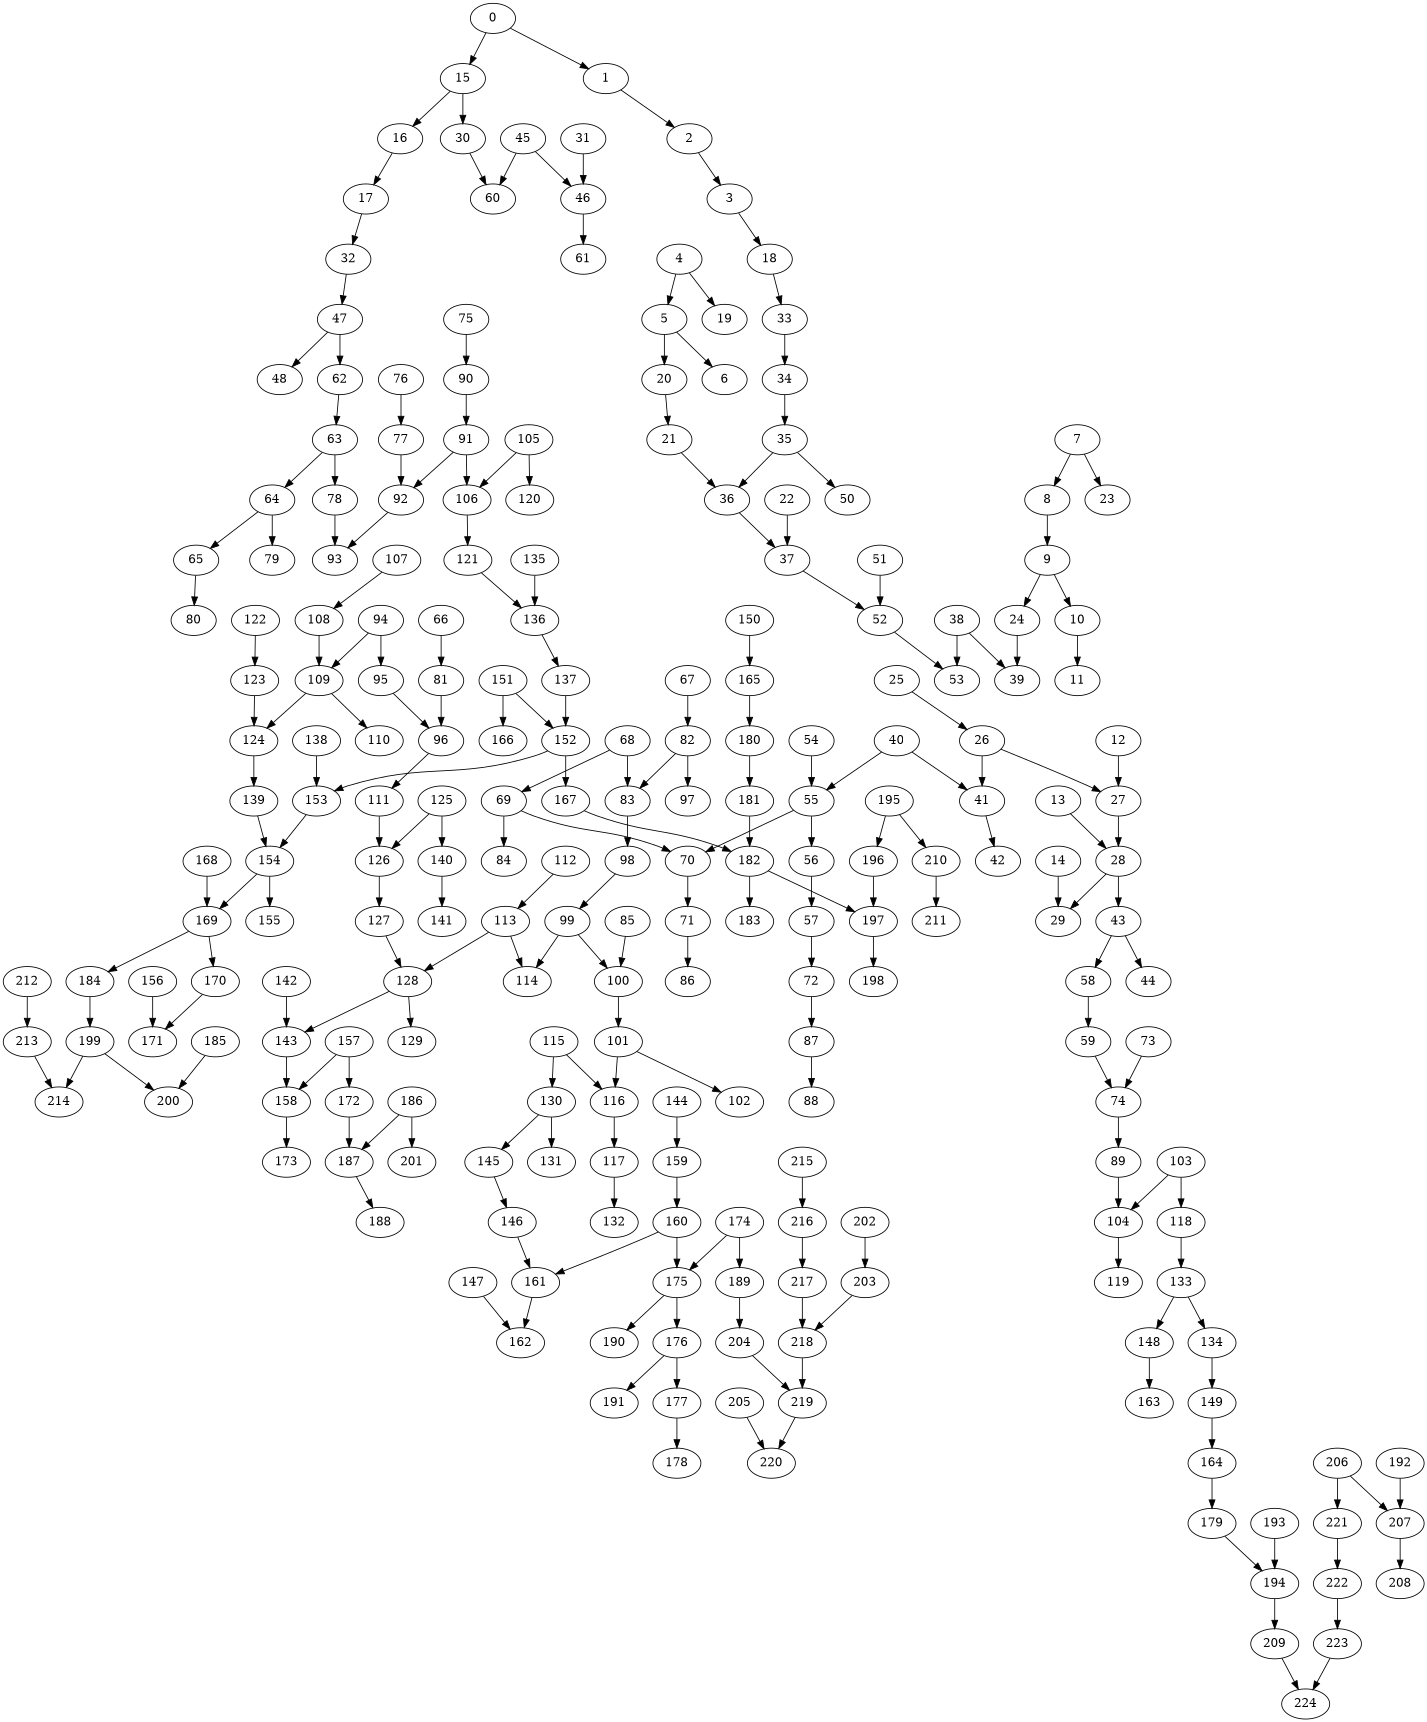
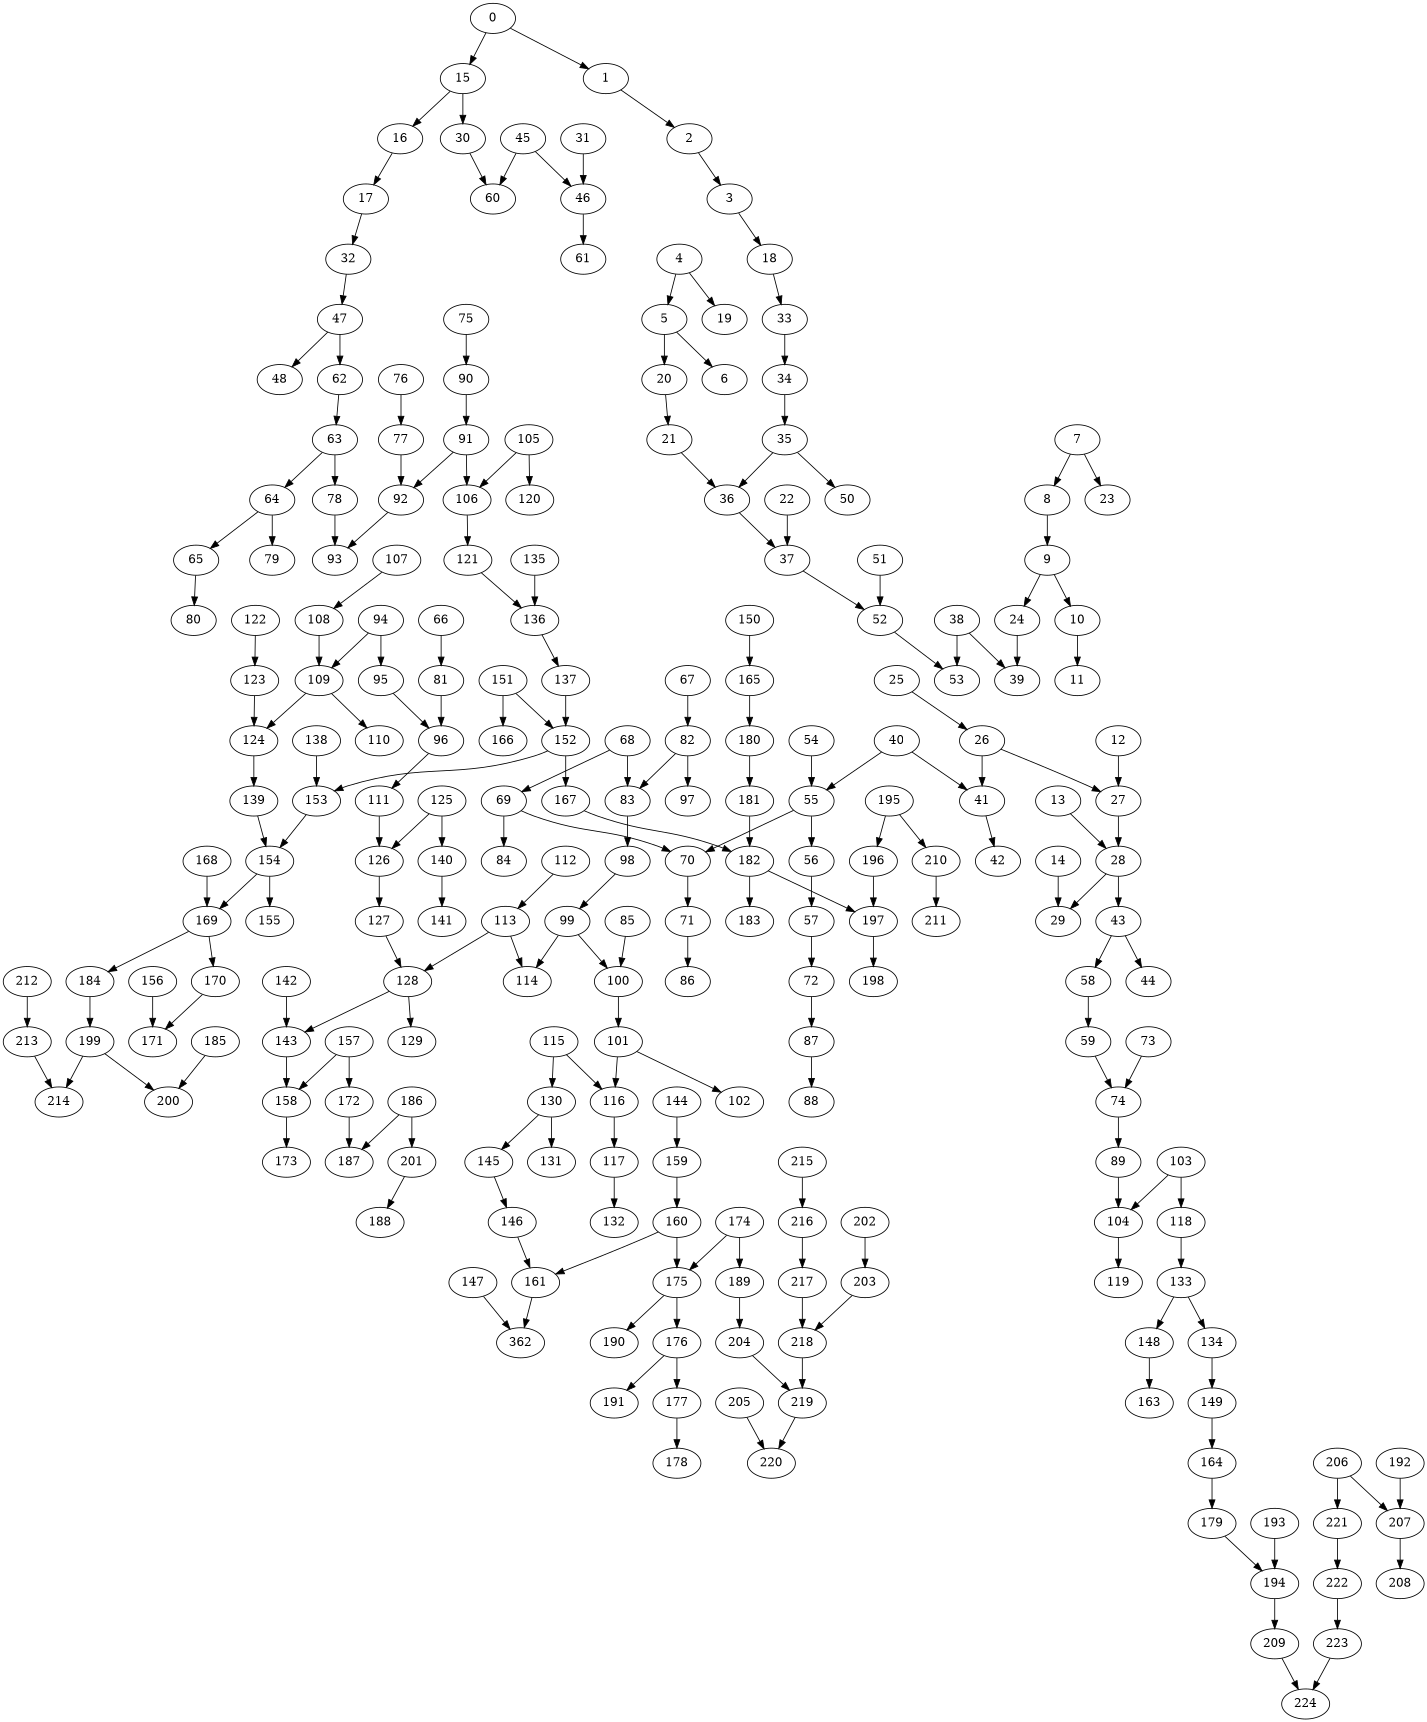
  digraph {
    n1 [label=16]
    n2 [label=17]
    n3 [label=32]
    n4 [label=47]
    n5 [label=20]
    n6 [label=21]
    n7 [label=36]
    n8 [label=37]
    n9 [label=35]
    n10 [label=50]
    n11 [label=52]
    n12 [label=38]
    n13 [label=53]
    n14 [label=39]
    n15 [label=64]
    n16 [label=65]
    n17 [label=79]
    n18 [label=80]
    n19 [label=172]
    n20 [label=187]
    n21 [label=188]
    n22 [label=215]
    n23 [label=216]
    n24 [label=217]
    n25 [label=218]
    n26 [label=222]
    n27 [label=223]
    n28 [label=224]
    n29 [label=4]
    n30 [label=19]
    n31 [label=5]
    n32 [label=6]
    n33 [label=95]
    n34 [label=96]
    n35 [label=111]
    n36 [label=126]
    n37 [label=98]
    n38 [label=99]
    n39 [label=100]
    n40 [label=114]
    n41 [label=101]
    n42 [label=153]
    n43 [label=154]
    n44 [label=169]
    n45 [label=155]
    n46 [label=184]
    n47 [label=170]
    n48 [label=161]
-   n49 [label=162]
+   n49 [label=362]
    n50 [label=199]
    n51 [label=214]
    n52 [label=200]
    n53 [label=40]
    n54 [label=41]
    n55 [label=55]
    n56 [label=42]
    n57 [label=56]
    n58 [label=70]
    n59 [label=62]
    n60 [label=48]
    n61 [label=63]
    n62 [label=78]
    n63 [label=51]
    n64 [label=57]
    n65 [label=71]
    n66 [label=72]
    n67 [label=87]
    n68 [label=68]
    n69 [label=83]
    n70 [label=69]
    n71 [label=84]
    n72 [label=93]
    n73 [label=92]
    n74 [label=127]
    n75 [label=124]
    n76 [label=139]
    n77 [label=130]
    n78 [label=145]
    n79 [label=131]
    n80 [label=146]
    n81 [label=182]
    n82 [label=183]
    n83 [label=197]
    n84 [label=198]
    n85 [label=14]
    n86 [label=29]
    n87 [label=26]
    n88 [label=27]
    n89 [label=28]
    n90 [label=43]
    n91 [label=58]
    n92 [label=44]
    n93 [label=59]
    n94 [label=74]
    n95 [label=94]
    n96 [label=109]
    n97 [label=110]
    n98 [label=116]
    n99 [label=102]
    n100 [label=113]
    n101 [label=128]
    n102 [label=143]
    n103 [label=129]
    n104 [label=158]
    n105 [label=117]
    n106 [label=132]
    n107 [label=133]
    n108 [label=148]
    n109 [label=134]
    n110 [label=163]
    n111 [label=149]
    n112 [label=138]
    n113 [label=171]
    n114 [label=160]
    n115 [label=175]
    n116 [label=190]
    n117 [label=176]
    n118 [label=191]
    n119 [label=177]
    n120 [label=0]
    n121 [label=15]
    n122 [label=1]
    n123 [label=30]
    n124 [label=2]
    n125 [label=60]
    n126 [label=31]
    n127 [label=46]
    n128 [label=61]
    n129 [label=91]
    n130 [label=106]
    n131 [label=121]
    n132 [label=156]
    n133 [label=219]
    n134 [label=220]
    n135 [label=12]
    n136 [label=164]
    n137 [label=179]
    n138 [label=189]
    n139 [label=204]
    n140 [label=82]
    n141 [label=97]
    n142 [label=144]
    n143 [label=159]
    n144 [label=152]
    n145 [label=167]
    n146 [label=9]
    n147 [label=24]
    n148 [label=10]
    n149 [label=11]
    n150 [label=33]
    n151 [label=34]
    n152 [label=89]
    n153 [label=104]
    n154 [label=119]
    n155 [label=77]
    n156 [label=136]
    n157 [label=137]
    n158 [label=173]
    n159 [label=195]
    n160 [label=196]
    n161 [label=210]
    n162 [label=211]
    n163 [label=3]
    n164 [label=18]
    n165 [label=8]
    n166 [label=23]
    n167 [label=174]
    n168 [label=103]
    n169 [label=118]
    n170 [label=123]
    n171 [label=165]
    n172 [label=180]
    n173 [label=181]
    n174 [label=194]
    n175 [label=206]
    n176 [label=221]
    n177 [label=207]
    n178 [label=208]
    n179 [label=209]
    n180 [label=90]
    n181 [label=112]
    n182 [label=186]
    n183 [label=201]
    n184 [label=205]
    n185 [label=13]
    n186 [label=108]
    n187 [label=122]
    n188 [label=151]
    n189 [label=166]
    n190 [label=192]
    n191 [label=142]
    n192 [label=203]
    n193 [label=213]
    n194 [label=73]
    n195 [label=76]
    n196 [label=115]
    n197 [label=178]
    n198 [label=105]
    n199 [label=120]
    n200 [label=125]
    n201 [label=140]
    n202 [label=141]
    n203 [label=202]
    n204 [label=107]
    n205 [label=212]
    n206 [label=7]
    n207 [label=25]
    n208 [label=81]
    n209 [label=86]
    n210 [label=67]
    n211 [label=88]
    n212 [label=22]
    n213 [label=45]
    n214 [label=75]
    n215 [label=147]
    n216 [label=157]
    n217 [label=85]
    n218 [label=135]
    n219 [label=168]
    n220 [label=193]
    n221 [label=66]
    n222 [label=54]
    n223 [label=150]
    n224 [label=185]
    n1 -> n2
    n2 -> n3
    n3 -> n4
    n4 -> n59
    n4 -> n60
    n5 -> n6
    n6 -> n7
    n7 -> n8
    n8 -> n11
    n9 -> n7
    n9 -> n10
    n11 -> n13
    n12 -> n13
    n12 -> n14
    n15 -> n16
    n15 -> n17
    n16 -> n18
    n19 -> n20
-   n20 -> n21
+   n183 -> n21
    n22 -> n23
    n23 -> n24
    n24 -> n25
    n25 -> n133
    n26 -> n27
    n27 -> n28
    n29 -> n30
    n29 -> n31
    n31 -> n5
    n31 -> n32
    n33 -> n34
    n34 -> n35
    n35 -> n36
    n36 -> n74
    n37 -> n38
    n38 -> n39
    n38 -> n40
    n39 -> n41
    n41 -> n98
    n41 -> n99
    n42 -> n43
    n43 -> n44
    n43 -> n45
    n44 -> n46
    n44 -> n47
    n46 -> n50
    n47 -> n113
    n48 -> n49
    n50 -> n51
    n50 -> n52
    n53 -> n54
    n53 -> n55
    n54 -> n56
    n55 -> n57
    n55 -> n58
    n57 -> n64
    n58 -> n65
    n59 -> n61
    n61 -> n15
    n61 -> n62
    n62 -> n72
    n63 -> n11
    n64 -> n66
    n65 -> n209
    n66 -> n67
    n67 -> n211
    n68 -> n69
    n68 -> n70
    n69 -> n37
    n70 -> n58
    n70 -> n71
    n73 -> n72
    n74 -> n101
    n75 -> n76
    n76 -> n43
    n77 -> n78
    n77 -> n79
    n78 -> n80
    n80 -> n48
    n81 -> n82
    n81 -> n83
    n83 -> n84
    n85 -> n86
    n87 -> n54
    n87 -> n88
    n88 -> n89
    n89 -> n86
    n89 -> n90
    n90 -> n91
    n90 -> n92
    n91 -> n93
    n93 -> n94
    n94 -> n152
    n95 -> n33
    n95 -> n96
    n96 -> n75
    n96 -> n97
    n98 -> n105
    n100 -> n40
    n100 -> n101
    n101 -> n102
    n101 -> n103
    n102 -> n104
    n104 -> n158
    n105 -> n106
    n107 -> n108
    n107 -> n109
    n108 -> n110
    n109 -> n111
    n111 -> n136
    n112 -> n42
    n114 -> n48
    n114 -> n115
    n115 -> n116
    n115 -> n117
    n117 -> n118
    n117 -> n119
    n119 -> n197
    n120 -> n121
    n120 -> n122
    n121 -> n1
    n121 -> n123
    n122 -> n124
    n123 -> n125
    n124 -> n163
    n126 -> n127
    n127 -> n128
    n129 -> n73
    n129 -> n130
    n130 -> n131
    n131 -> n156
    n132 -> n113
    n133 -> n134
    n135 -> n88
    n136 -> n137
    n137 -> n174
    n138 -> n139
    n139 -> n133
    n140 -> n69
    n140 -> n141
    n142 -> n143
    n143 -> n114
    n144 -> n42
    n144 -> n145
    n145 -> n81
    n146 -> n147
    n146 -> n148
    n147 -> n14
    n148 -> n149
    n150 -> n151
    n151 -> n9
    n152 -> n153
    n153 -> n154
    n155 -> n73
    n156 -> n157
    n157 -> n144
    n159 -> n160
    n159 -> n161
    n160 -> n83
    n161 -> n162
    n163 -> n164
    n164 -> n150
    n165 -> n146
    n167 -> n115
    n167 -> n138
    n168 -> n153
    n168 -> n169
    n169 -> n107
    n170 -> n75
    n171 -> n172
    n172 -> n173
    n173 -> n81
    n174 -> n179
    n175 -> n176
    n175 -> n177
    n176 -> n26
    n177 -> n178
    n179 -> n28
    n180 -> n129
    n181 -> n100
    n182 -> n20
    n182 -> n183
    n184 -> n134
    n185 -> n89
    n186 -> n96
    n187 -> n170
    n188 -> n144
    n188 -> n189
    n190 -> n177
    n191 -> n102
    n192 -> n25
    n193 -> n51
    n194 -> n94
    n195 -> n155
    n196 -> n77
    n196 -> n98
    n198 -> n130
    n198 -> n199
    n200 -> n36
    n200 -> n201
    n201 -> n202
    n203 -> n192
    n204 -> n186
    n205 -> n193
    n206 -> n165
    n206 -> n166
    n207 -> n87
    n208 -> n34
    n210 -> n140
    n212 -> n8
    n213 -> n125
    n213 -> n127
    n214 -> n180
    n215 -> n49
    n216 -> n19
    n216 -> n104
    n217 -> n39
    n218 -> n156
    n219 -> n44
    n220 -> n174
    n221 -> n208
    n222 -> n55
    n223 -> n171
    n224 -> n52
  }
